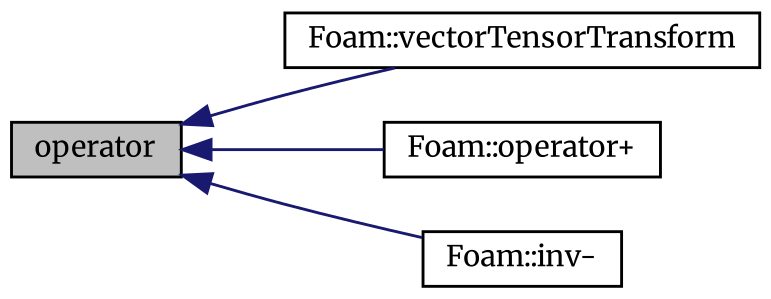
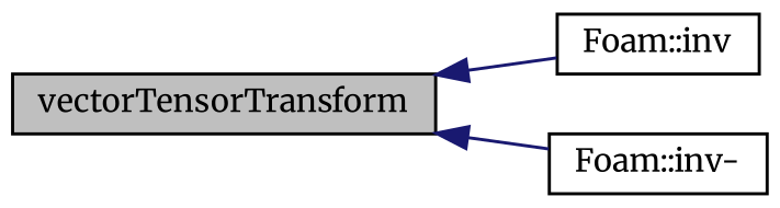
  digraph {
    fontname=Merriweather
    rankdir=LR
    node [color=black fontname=Merriweather fontsize=10 shape=record]
    edge [color=midnightblue dir=back fontname=Merriweather fontsize=10 labelfontname=Helvetica labelfontsize=10 style=solid]
-   n1 [fillcolor=grey75 fontcolor=black height=0.2 label=operator style=filled width=0.4]
-   n2 [height=0.2 label="Foam::vectorTensorTransform" width=0.4]
-   n3 [height=0.2 label="Foam::operator+" width=0.4]
+   n1 [fillcolor=grey75 fontcolor=black height=0.2 label=vectorTensorTransform style=filled width=0.4]
+   n2 [height=0.2 label="Foam::inv" width=0.4]
    n4 [height=0.2 label="Foam::inv-" width=0.4]
    n1 -> n2
-   n1 -> n3
    n1 -> n4
  }
